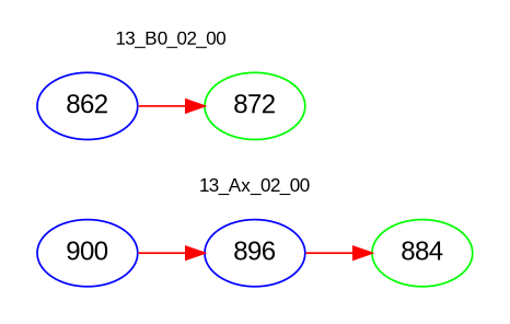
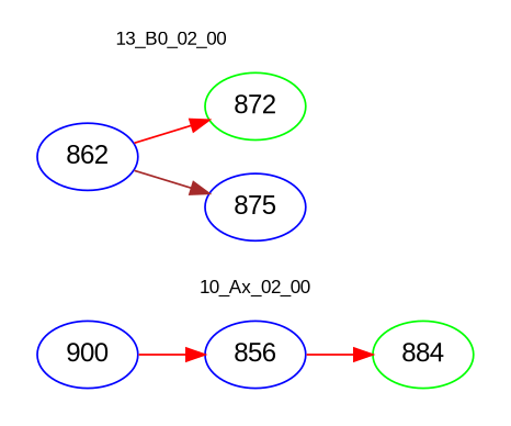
  digraph {
    fontname="Liberation Sans"
    rankdir=LR
    node [color=blue fontname="Liberation Sans"]
    edge [color=red fontname="Liberation Sans"]
-   n1 [label=896]
+   n1 [label=856]
    n2 [color=green label=884]
    n3 [label=900]
    n4 [label=862]
+   n5 [label=875]
    n6 [color=green label=872]
    subgraph cluster_1 {
      color=white
      fontsize=10
-     label="13_Ax_02_00"
+     label="10_Ax_02_00"
      n1
      n2
      n3
    }
    subgraph cluster_2 {
      color=white
      fontsize=10
      label="13_B0_02_00"
      n4
+     n5
      n6
    }
    n1 -> n2
    n3 -> n1
+   n4 -> n5 [color=brown]
    n4 -> n6
  }
